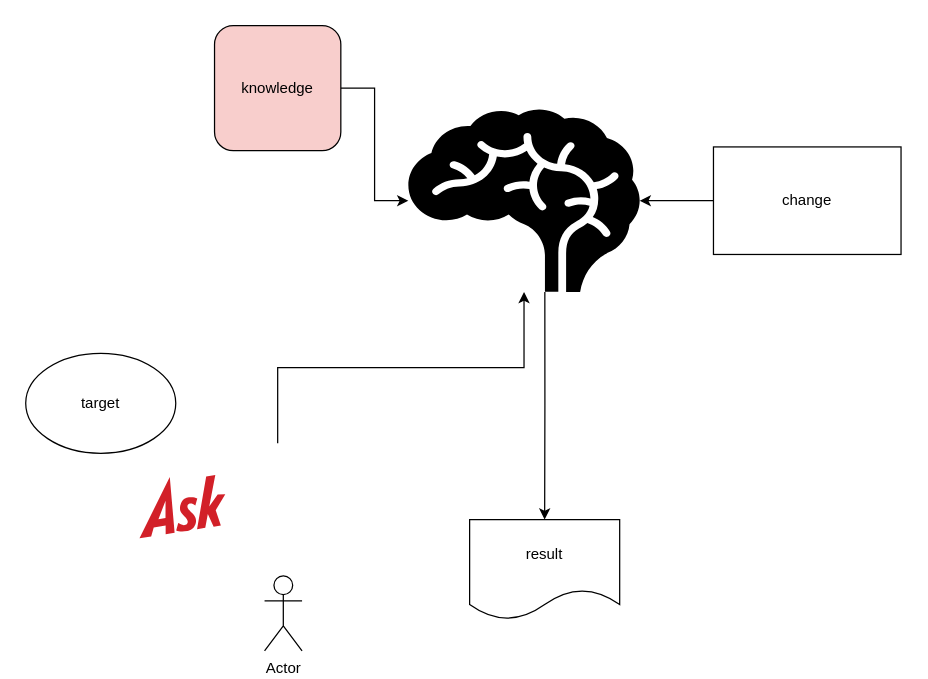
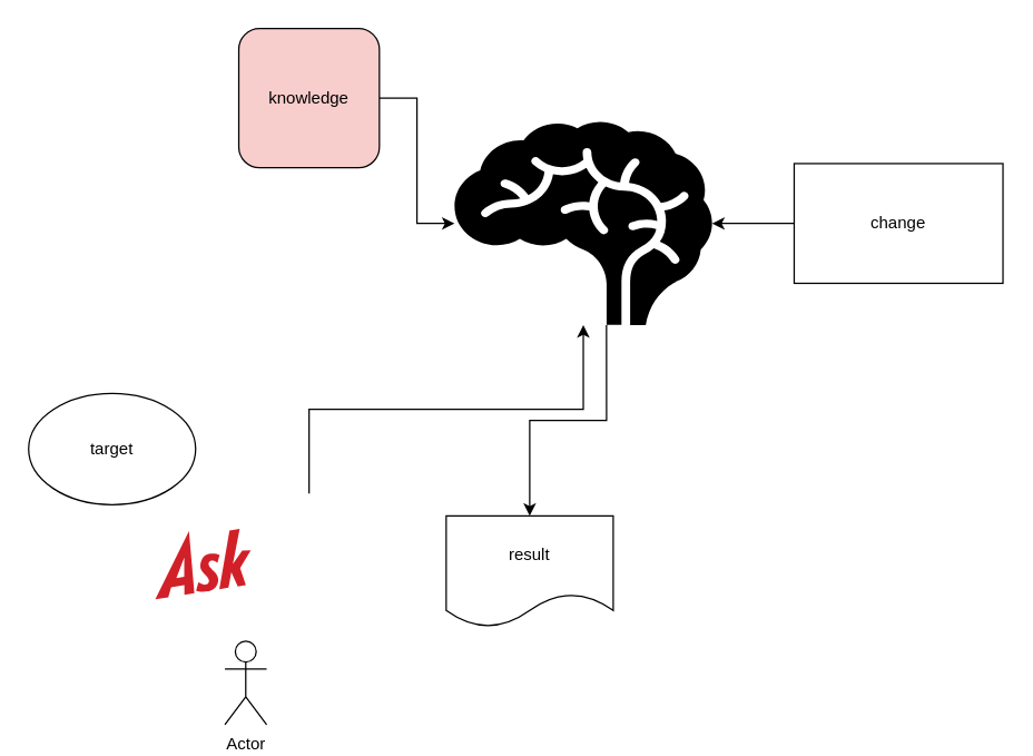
  <mxCell id="0" />
  <mxCell id="1" parent="0" />
- <mxCell id="2" value="Actor" style="shape=umlActor;verticalLabelPosition=bottom;verticalAlign=top;html=1;outlineConnect=0;" vertex="1" parent="1"><mxGeometry x="211" y="460" width="30" height="60" as="geometry" /></mxCell>
+ <mxCell id="2" value="Actor" style="shape=umlActor;verticalLabelPosition=bottom;verticalAlign=top;html=1;outlineConnect=0;" vertex="1" parent="1"><mxGeometry x="161" y="460" width="30" height="60" as="geometry" /></mxCell>
  <mxCell id="3" style="edgeStyle=orthogonalEdgeStyle;rounded=0;orthogonalLoop=1;jettySize=auto;html=1;exitX=1;exitY=0.5;exitDx=0;exitDy=0;" edge="1" parent="1" source="4" target="9"><mxGeometry relative="1" as="geometry" /></mxCell>
  <mxCell id="4" value="knowledge" style="rounded=1;whiteSpace=wrap;html=1;fillColor=#f8cecc;" vertex="1" parent="1"><mxGeometry x="171" y="20" width="101" height="100" as="geometry" /></mxCell>
  <mxCell id="5" style="edgeStyle=orthogonalEdgeStyle;rounded=0;orthogonalLoop=1;jettySize=auto;html=1;exitX=0;exitY=0.5;exitDx=0;exitDy=0;" edge="1" parent="1" source="6" target="9"><mxGeometry relative="1" as="geometry" /></mxCell>
  <mxCell id="6" value="change" style="whiteSpace=wrap;html=1;rounded=0;" vertex="1" parent="1"><mxGeometry x="570" y="117" width="150" height="86" as="geometry" /></mxCell>
  <mxCell id="7" value="target" style="ellipse;whiteSpace=wrap;html=1;" vertex="1" parent="1"><mxGeometry x="20" y="282" width="120" height="80" as="geometry" /></mxCell>
  <mxCell id="8" style="edgeStyle=orthogonalEdgeStyle;rounded=0;orthogonalLoop=1;jettySize=auto;html=1;exitX=0.59;exitY=1;exitDx=0;exitDy=0;exitPerimeter=0;entryX=0.5;entryY=0;entryDx=0;entryDy=0;" edge="1" parent="1" source="9" target="11"><mxGeometry relative="1" as="geometry"><mxPoint x="429.829" y="384.268" as="targetPoint" /></mxGeometry></mxCell>
  <mxCell id="9" value="" style="shape=mxgraph.signs.healthcare.brain;html=1;pointerEvents=1;fillColor=#000000;strokeColor=none;verticalLabelPosition=bottom;verticalAlign=top;align=center;" vertex="1" parent="1"><mxGeometry x="326" y="87" width="185" height="146" as="geometry" /></mxCell>
  <mxCell id="10" value="" style="dashed=0;outlineConnect=0;html=1;align=center;labelPosition=center;verticalLabelPosition=bottom;verticalAlign=top;shape=mxgraph.weblogos.ask;fillColor=#D22028;strokeColor=none" vertex="1" parent="1"><mxGeometry x="111" y="379.4" width="68.6" height="50.6" as="geometry" /></mxCell>
- <mxCell id="11" value="result" style="shape=document;whiteSpace=wrap;html=1;boundedLbl=1;" vertex="1" parent="1"><mxGeometry x="375" y="415" width="120" height="80" as="geometry" /></mxCell>
+ <mxCell id="11" value="result" style="shape=document;whiteSpace=wrap;html=1;boundedLbl=1;" vertex="1" parent="1"><mxGeometry x="320" y="370" width="120" height="80" as="geometry" /></mxCell>
  <mxCell id="12" style="edgeStyle=orthogonalEdgeStyle;rounded=0;orthogonalLoop=1;jettySize=auto;html=1;exitX=0.5;exitY=0;exitDx=0;exitDy=0;" edge="1" parent="1" source="13" target="9"><mxGeometry relative="1" as="geometry"><mxPoint x="238.653" y="238.189" as="targetPoint" /></mxGeometry></mxCell>
  <mxCell id="13" value="" style="shape=image;html=1;verticalAlign=top;verticalLabelPosition=bottom;labelBackgroundColor=#ffffff;imageAspect=0;aspect=fixed;image=https://cdn1.iconfinder.com/data/icons/iconoir-vol-3/24/question-mark-circle-128.png" vertex="1" parent="1"><mxGeometry x="183.5" y="354" width="76" height="76" as="geometry" /></mxCell>
